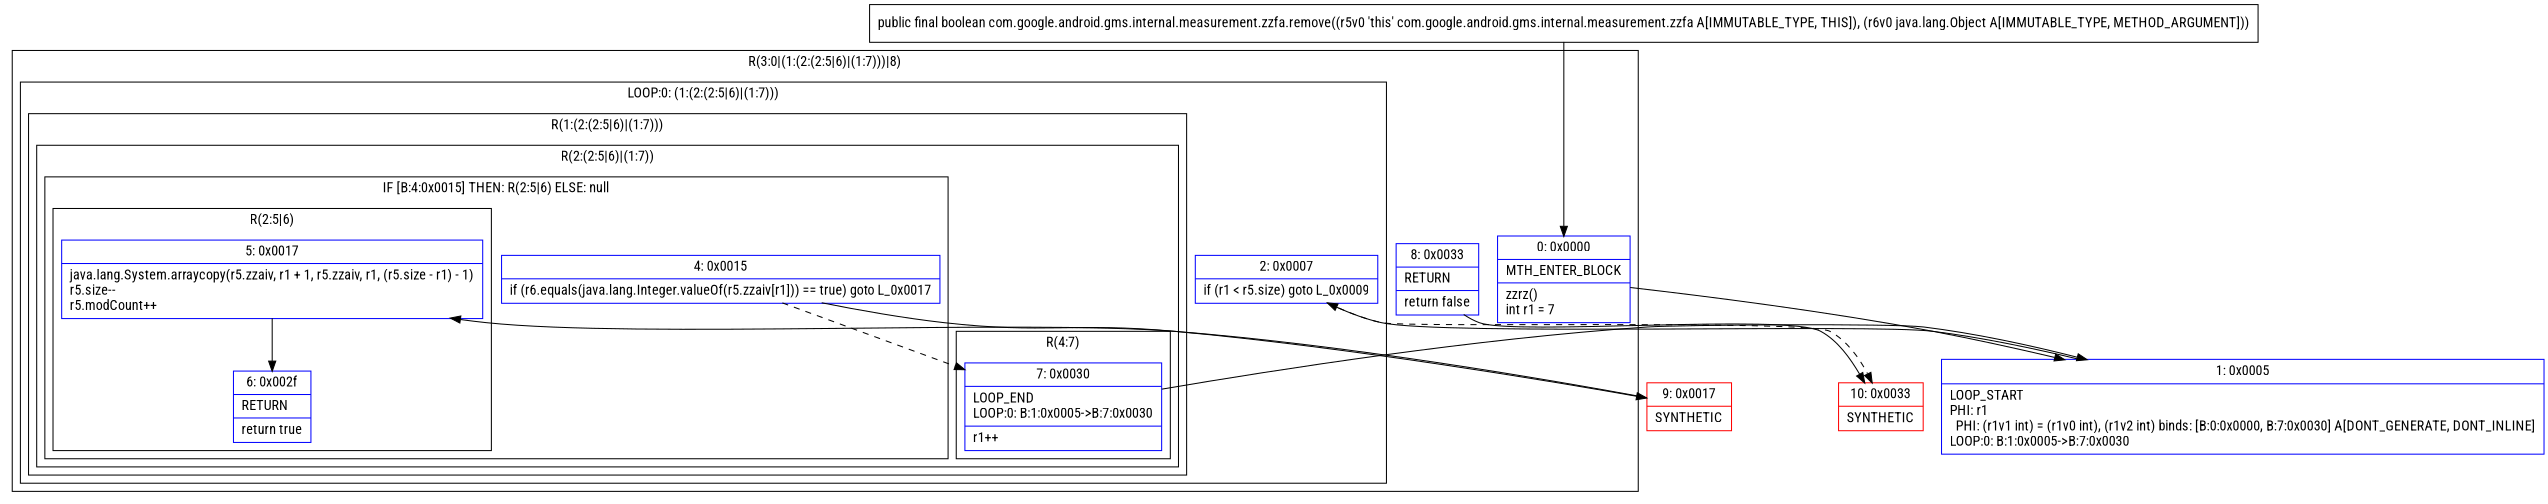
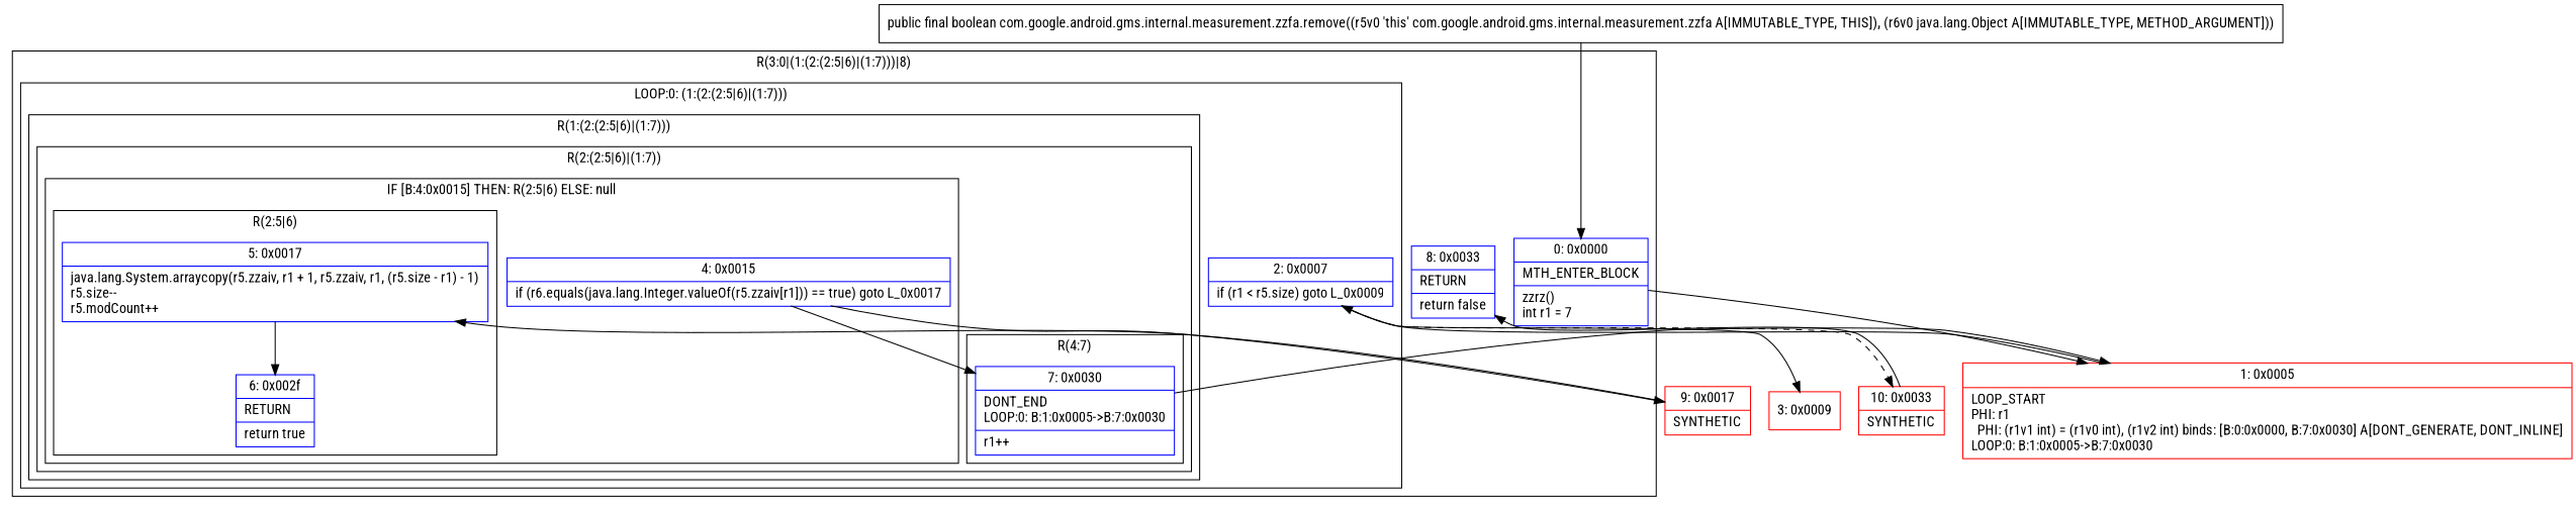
  digraph {
    fontname="Roboto Condensed"
    node [color=blue fontname="Roboto Condensed" shape=record]
    edge [fontname="Roboto Condensed"]
    n1 [label="{5\:\ 0x0017|java.lang.System.arraycopy(r5.zzaiv, r1 + 1, r5.zzaiv, r1, (r5.size \- r1) \- 1)\lr5.size\-\-\lr5.modCount++\l}"]
    n2 [label="{6\:\ 0x002f|RETURN\l|return true\l}"]
    n3 [label="{4\:\ 0x0015|if (r6.equals(java.lang.Integer.valueOf(r5.zzaiv[r1])) == true) goto L_0x0017\l}"]
-   n4 [label="{7\:\ 0x0030|LOOP_END\lLOOP:0: B:1:0x0005\-\>B:7:0x0030\l|r1++\l}"]
+   n4 [label="{7\:\ 0x0030|DONT_END\lLOOP:0: B:1:0x0005\-\>B:7:0x0030\l|r1++\l}"]
    n5 [label="{2\:\ 0x0007|if (r1 \< r5.size) goto L_0x0009\l}"]
    n6 [label="{0\:\ 0x0000|MTH_ENTER_BLOCK\l|zzrz()\lint r1 = 7\l}"]
    n7 [label="{8\:\ 0x0033|RETURN\l|return false\l}"]
    n8 [color=red label="{9\:\ 0x0017|SYNTHETIC\l}"]
-   n9 [label="{1\:\ 0x0005|LOOP_START\lPHI: r1 \l  PHI: (r1v1 int) = (r1v0 int), (r1v2 int) binds: [B:0:0x0000, B:7:0x0030] A[DONT_GENERATE, DONT_INLINE]\lLOOP:0: B:1:0x0005\-\>B:7:0x0030\l}"]
+   n9 [color=red label="{1\:\ 0x0005|LOOP_START\lPHI: r1 \l  PHI: (r1v1 int) = (r1v0 int), (r1v2 int) binds: [B:0:0x0000, B:7:0x0030] A[DONT_GENERATE, DONT_INLINE]\lLOOP:0: B:1:0x0005\-\>B:7:0x0030\l}"]
+   n10 [color=red label="{3\:\ 0x0009}"]
    n11 [color=red label="{10\:\ 0x0033|SYNTHETIC\l}"]
    n12 [label="{public final boolean com.google.android.gms.internal.measurement.zzfa.remove((r5v0 'this' com.google.android.gms.internal.measurement.zzfa A[IMMUTABLE_TYPE, THIS]), (r6v0 java.lang.Object A[IMMUTABLE_TYPE, METHOD_ARGUMENT])) }" color=""]
    subgraph cluster_1 {
      label="R(3:0|(1:(2:(2:5|6)|(1:7)))|8)"
      n6
      n7
      subgraph cluster_2 {
        label="LOOP:0: (1:(2:(2:5|6)|(1:7)))"
        n5
        subgraph cluster_3 {
          label="R(1:(2:(2:5|6)|(1:7)))"
          subgraph cluster_4 {
            label="R(2:(2:5|6)|(1:7))"
            subgraph cluster_5 {
              label="IF [B:4:0x0015] THEN: R(2:5|6) ELSE: null"
              n3
              subgraph cluster_6 {
                label="R(2:5|6)"
                n1
                n2
              }
            }
            subgraph cluster_7 {
              label="R(4:7)"
              n4
            }
          }
        }
      }
    }
    n1 -> n2
-   n3 -> n4 [style=dashed]
+   n3 -> n4 [style=solid]
    n3 -> n8
    n4 -> n9
+   n5 -> n10
    n5 -> n11 [style=dashed]
    n6 -> n9
    n8 -> n1
    n9 -> n5
-   n7 -> n11
+   n11 -> n7
    n12 -> n6
  }
